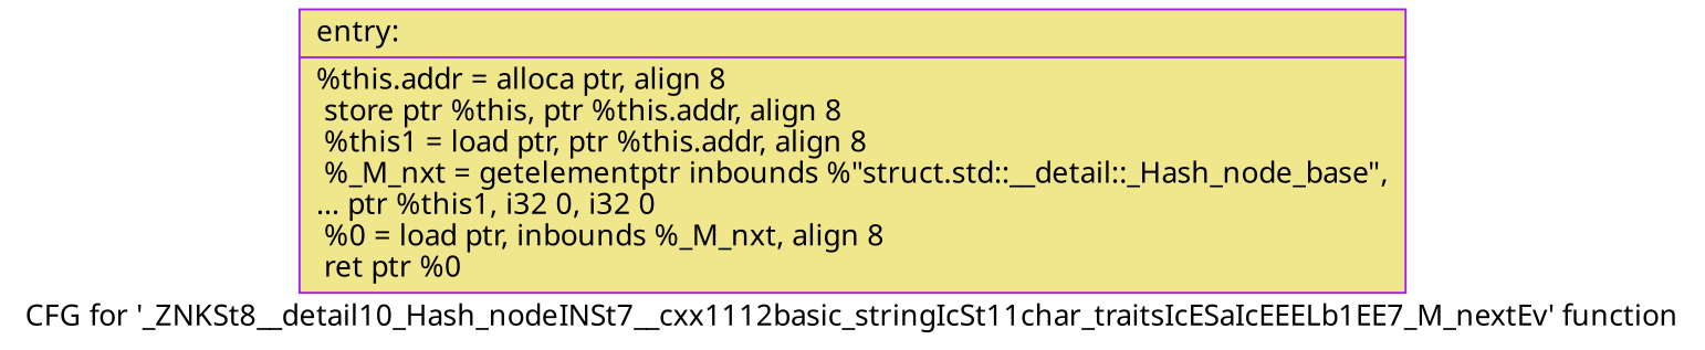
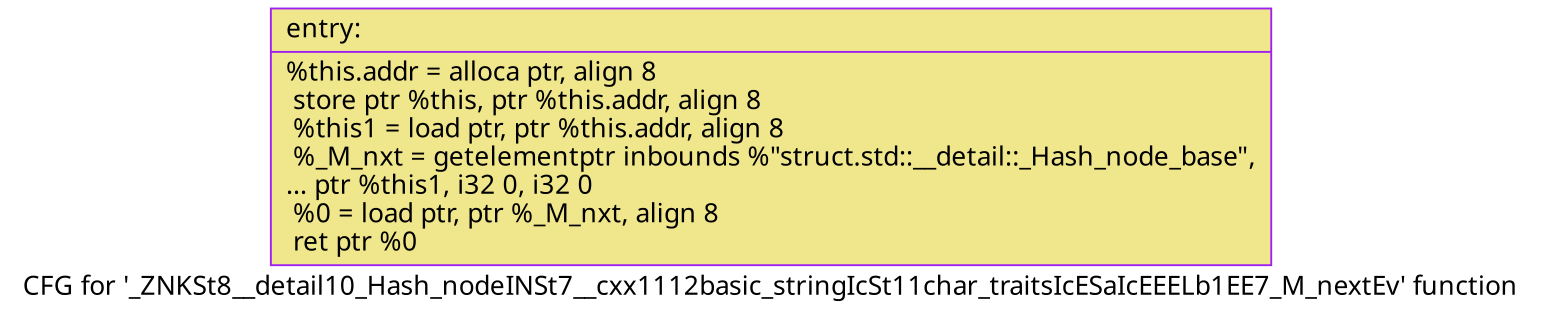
  digraph {
    label="CFG for '_ZNKSt8__detail10_Hash_nodeINSt7__cxx1112basic_stringIcSt11char_traitsIcESaIcEEELb1EE7_M_nextEv' function"
    fontname="Noto Sans"
-   n1 [color=purple fillcolor=khaki fontname="Noto Sans" label="{entry:\l|  %this.addr = alloca ptr, align 8\l  store ptr %this, ptr %this.addr, align 8\l  %this1 = load ptr, ptr %this.addr, align 8\l  %_M_nxt = getelementptr inbounds %\"struct.std::__detail::_Hash_node_base\",\l... ptr %this1, i32 0, i32 0\l  %0 = load ptr, inbounds %_M_nxt, align 8\l  ret ptr %0\l}" shape=record style=filled]
+   n1 [color=purple fillcolor=khaki fontname="Noto Sans" label="{entry:\l|  %this.addr = alloca ptr, align 8\l  store ptr %this, ptr %this.addr, align 8\l  %this1 = load ptr, ptr %this.addr, align 8\l  %_M_nxt = getelementptr inbounds %\"struct.std::__detail::_Hash_node_base\",\l... ptr %this1, i32 0, i32 0\l  %0 = load ptr, ptr %_M_nxt, align 8\l  ret ptr %0\l}" shape=record style=filled]
  }
